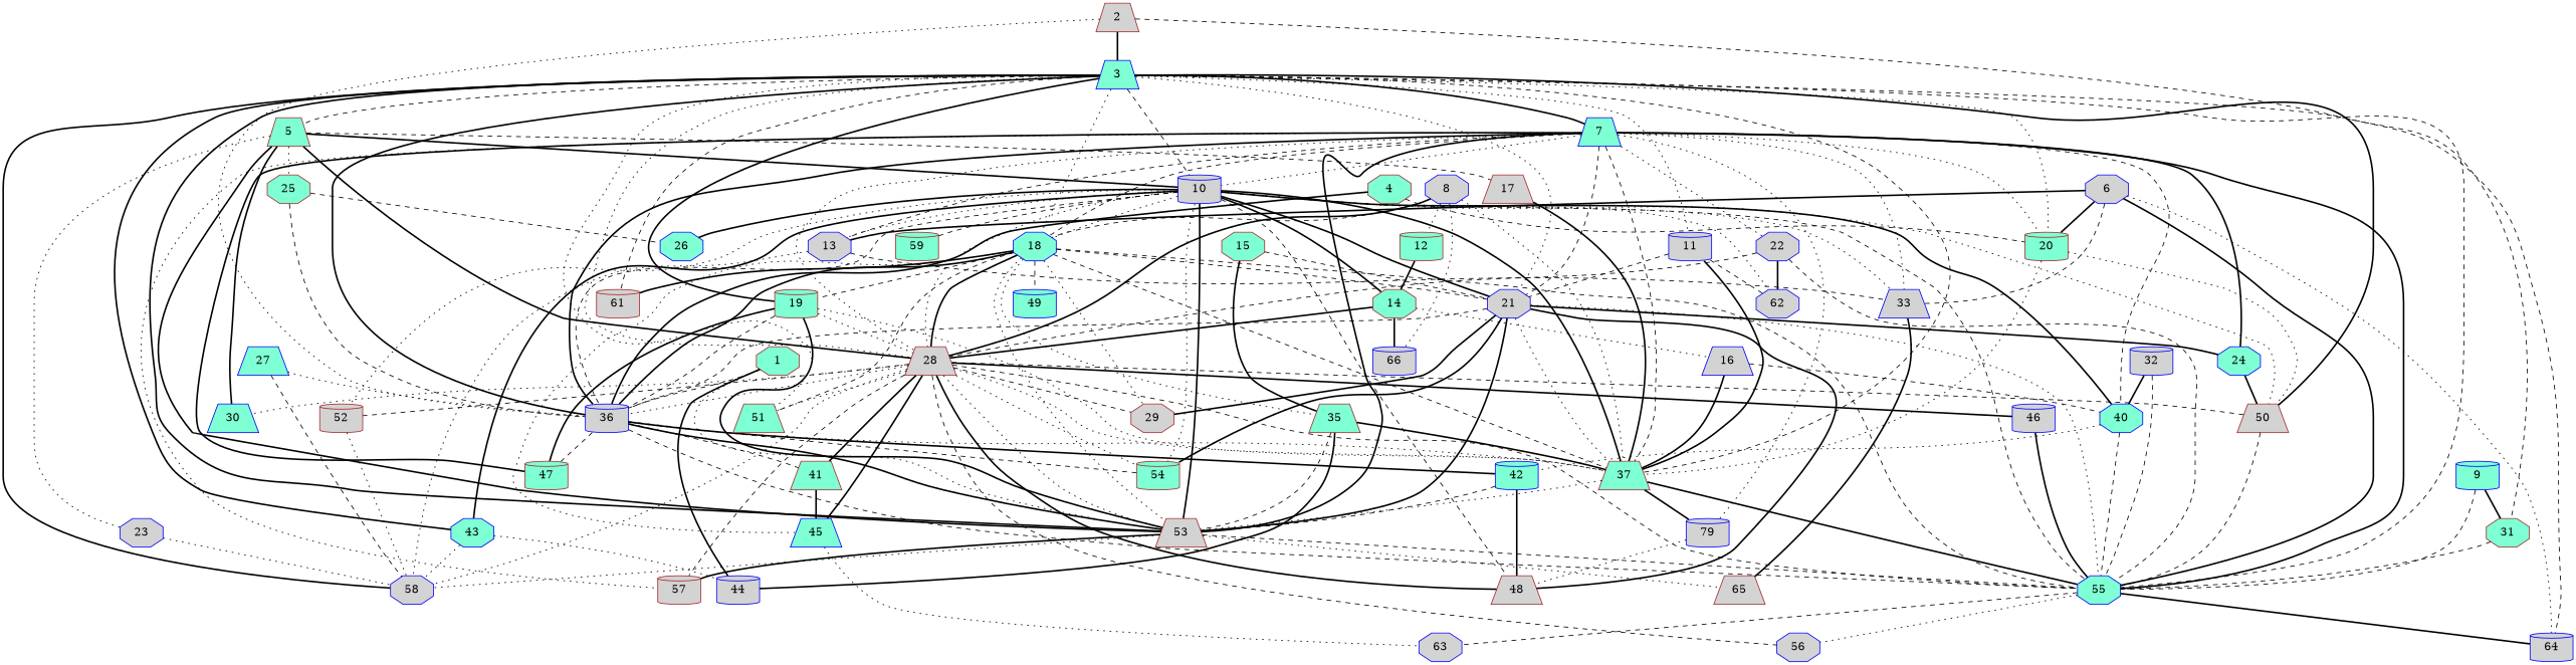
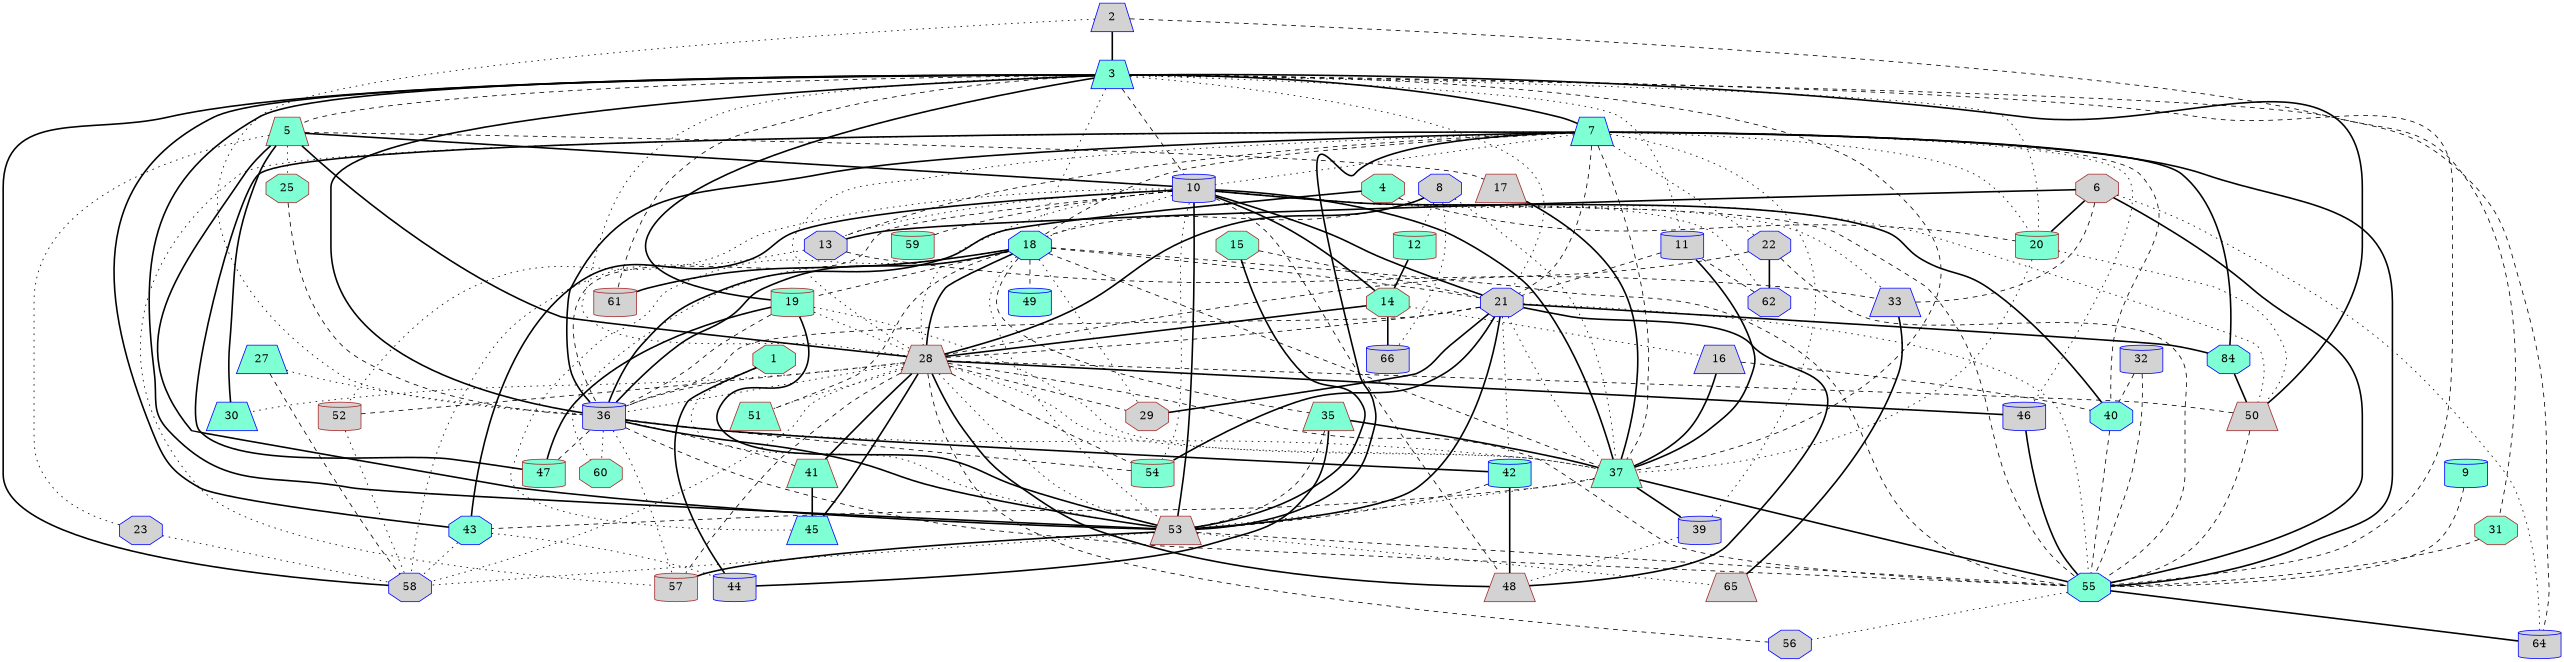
  graph {
    node [color=blue fillcolor=aquamarine shape=octagon style=filled]
    edge [style=bold weight=1.0]
    1 [color=brown]
    36 [fillcolor=lightgrey shape=cylinder]
    44 [fillcolor=lightgrey shape=cylinder]
    53 [color=brown fillcolor=lightgrey shape=trapezium]
    37 [color=brown shape=trapezium]
    55
    47 [color=brown shape=cylinder]
    57 [color=brown fillcolor=lightgrey shape=cylinder]
    54 [color=brown shape=cylinder]
+   60 [color=brown]
    41 [color=brown shape=trapezium]
    42 [shape=cylinder]
    58 [fillcolor=lightgrey]
    65 [color=brown fillcolor=lightgrey shape=trapezium]
-   2 [color=brown fillcolor=lightgrey shape=trapezium]
+   2 [fillcolor=lightgrey shape=trapezium]
    3 [shape=trapezium]
    31 [color=brown]
    5 [color=brown shape=trapezium]
    7 [shape=trapezium]
    10 [fillcolor=lightgrey shape=cylinder]
    11 [fillcolor=lightgrey shape=cylinder]
    18
    19 [color=brown shape=cylinder]
    20 [color=brown shape=cylinder]
    21 [fillcolor=lightgrey]
    28 [color=brown fillcolor=lightgrey shape=trapezium]
    43
    50 [color=brown fillcolor=lightgrey shape=trapezium]
    51 [color=brown shape=trapezium]
    61 [color=brown fillcolor=lightgrey shape=cylinder]
    64 [fillcolor=lightgrey shape=cylinder]
    17 [color=brown fillcolor=lightgrey shape=trapezium]
    23 [fillcolor=lightgrey]
    25 [color=brown]
    30 [shape=trapezium]
    13 [fillcolor=lightgrey]
    22 [fillcolor=lightgrey]
-   24
-   39 [fillcolor=lightgrey shape=cylinder label=79]
+   24 [label=84]
+   39 [fillcolor=lightgrey shape=cylinder]
    40
    46 [fillcolor=lightgrey shape=cylinder]
    33 [fillcolor=lightgrey shape=trapezium]
    14 [color=brown]
-   26
    48 [color=brown fillcolor=lightgrey shape=trapezium]
    52 [color=brown fillcolor=lightgrey shape=cylinder]
    59 [color=brown shape=cylinder]
    62 [fillcolor=lightgrey]
    35 [color=brown shape=trapezium]
    29 [color=brown fillcolor=lightgrey]
    45 [shape=trapezium]
    49 [shape=cylinder]
    56 [fillcolor=lightgrey]
-   63 [fillcolor=lightgrey]
    4 [color=brown]
-   6 [fillcolor=lightgrey]
+   6 [color=brown fillcolor=lightgrey]
    8 [fillcolor=lightgrey]
    12 [color=brown shape=cylinder]
    66 [fillcolor=lightgrey shape=cylinder]
    9 [shape=cylinder]
    16 [fillcolor=lightgrey shape=trapezium]
    15 [color=brown]
    27 [shape=trapezium]
    32 [fillcolor=lightgrey shape=cylinder]
    1 -- 36 [style=dashed]
    1 -- 44
    1 -- 53 [style=dotted]
    36 -- 53
    36 -- 37 [style=dotted]
    36 -- 55 [style=dashed]
    36 -- 47 [style=dashed]
+   36 -- 57 [style=dotted]
    36 -- 54 [style=dashed]
+   36 -- 60 [style=dotted]
    36 -- 41 [style=dashed]
    36 -- 42
    53 -- 55 [style=dashed]
    53 -- 57
    53 -- 58 [style=dotted weight=2.0]
    53 -- 65 [style=dotted]
    37 -- 53 [style=dotted]
    37 -- 55 [weight=2.0]
+   37 -- 43 [style=dashed]
    37 -- 39
    55 -- 64
    55 -- 56 [style=dotted]
-   55 -- 63 [style=dashed]
    41 -- 45
    42 -- 53 [style=dashed]
    42 -- 48
    2 -- 36 [style=dotted]
    2 -- 3
    2 -- 31 [style=dashed]
    3 -- 36 [weight=2.0]
    3 -- 53
    3 -- 37 [style=dashed]
    3 -- 55 [style=dashed weight=2.0]
    3 -- 58
    3 -- 5 [style=dashed]
    3 -- 7
    3 -- 10 [style=dashed]
    3 -- 11 [style=dotted]
    3 -- 18 [style=dotted]
    3 -- 19
    3 -- 20 [style=dotted weight=2.0]
    3 -- 21 [style=dotted]
    3 -- 28 [style=dotted]
    3 -- 43
    3 -- 50
-   3 -- 51 [style=dotted]
    3 -- 61 [style=dashed]
    3 -- 64 [style=dashed]
    31 -- 55 [style=dashed]
    5 -- 53
    5 -- 10
    5 -- 28
    5 -- 17 [style=dashed]
    5 -- 23 [style=dotted]
    5 -- 25 [style=dotted weight=2.0]
    5 -- 30
    7 -- 36
    7 -- 53
    7 -- 37 [style=dashed]
    7 -- 55
    7 -- 47
    7 -- 57 [style=dotted]
    7 -- 10 [style=dotted]
    7 -- 18 [style=dashed]
    7 -- 20 [style=dotted]
    7 -- 21 [style=dashed]
    7 -- 28 [style=dotted weight=2.0]
    7 -- 13 [style=dashed]
    7 -- 22 [style=dotted]
    7 -- 24
    7 -- 39 [style=dotted weight=2.0]
    7 -- 40 [style=dashed]
-   7 -- 33 [style=dotted]
+   7 -- 46 [style=dotted]
    10 -- 36 [style=dashed]
    10 -- 53
    10 -- 37
    10 -- 55 [style=dashed]
    10 -- 54 [style=dotted]
    10 -- 18 [style=dotted]
    10 -- 21
    10 -- 28 [style=dotted]
    10 -- 43
    10 -- 50 [style=dotted]
    10 -- 13 [style=dotted]
    10 -- 40
    10 -- 33 [style=dotted weight=2.0]
    10 -- 14
-   10 -- 26
    10 -- 48 [style=dashed]
    10 -- 52 [style=dotted]
    10 -- 59 [style=dashed]
    10 -- 62 [style=dotted]
    11 -- 37
    11 -- 21 [style=dashed]
    11 -- 62 [style=dashed]
    18 -- 36 [weight=2.0]
    18 -- 53 [style=dotted]
    18 -- 37 [style=dashed]
    18 -- 55 [style=dashed]
+   18 -- 60 [style=dotted]
    18 -- 19 [style=dashed]
    18 -- 21 [style=dashed]
    18 -- 28 [weight=2.0]
    18 -- 51 [style=dashed]
    18 -- 61
-   18 -- 35 [style=dotted]
+   18 -- 35 [style=dashed]
    18 -- 29 [style=dotted]
    18 -- 45 [style=dotted weight=2.0]
    18 -- 49 [style=dashed]
    19 -- 36 [style=dashed]
    19 -- 53
    19 -- 37 [style=dotted]
    19 -- 47
    19 -- 28 [style=dotted]
    20 -- 37 [style=dotted weight=2.0]
    20 -- 50 [style=dotted]
    21 -- 36 [style=dashed]
    21 -- 53 [weight=3.0]
    21 -- 37 [style=dotted]
    21 -- 55 [style=dotted]
    21 -- 54
+   21 -- 28 [style=dashed]
    21 -- 24
    21 -- 48
    21 -- 29
    28 -- 36 [style=dotted]
    28 -- 53 [style=dotted weight=2.0]
    28 -- 37 [style=dotted]
    28 -- 55 [style=dashed]
    28 -- 57 [style=dashed]
-   28 -- 54 [style=dotted]
+   28 -- 54 [style=dashed]
    28 -- 41
    28 -- 58 [style=dotted]
    28 -- 50 [style=dashed]
    28 -- 51 [style=dotted]
    28 -- 30 [style=dotted]
    28 -- 46
    28 -- 48
    28 -- 52 [style=dashed]
    28 -- 29 [style=dashed]
    28 -- 45
    28 -- 56 [style=dashed]
    43 -- 44 [style=dotted]
    43 -- 58 [style=dotted]
    50 -- 55 [style=dashed]
    17 -- 37
    23 -- 58 [style=dotted]
    25 -- 36 [style=dashed]
-   25 -- 26 [style=dashed]
    13 -- 58 [style=dotted]
    13 -- 33 [style=dashed]
    22 -- 55 [style=dashed]
    22 -- 28 [style=dashed]
    22 -- 62
    24 -- 50
    39 -- 48 [style=dotted]
    40 -- 55 [style=dashed]
-   40 -- 42 [style=dotted]
+   21 -- 42 [style=dotted]
    46 -- 55
    33 -- 65
    14 -- 28
    14 -- 66
    14 -- 16 [style=dotted]
    52 -- 58 [style=dotted]
    35 -- 44
    35 -- 53 [style=dashed]
    35 -- 37 [weight=2.0]
-   45 -- 63 [style=dotted]
    4 -- 36
    4 -- 20 [style=dashed]
    6 -- 55
    6 -- 20
    6 -- 64 [style=dotted]
    6 -- 13
    6 -- 33 [style=dashed]
    8 -- 37 [style=dotted]
    8 -- 18 [style=dashed weight=2.0]
    8 -- 28
    8 -- 12 [style=dotted]
    8 -- 66 [style=dotted]
    12 -- 14
    9 -- 55 [style=dashed]
-   9 -- 31
    16 -- 37
    16 -- 40 [style=dashed]
    15 -- 21 [style=dashed]
-   15 -- 35
+   15 -- 53
    27 -- 36 [style=dotted]
    27 -- 58 [style=dashed]
    32 -- 55 [style=dashed]
-   32 -- 40
+   32 -- 40 [style=dashed]
  }
